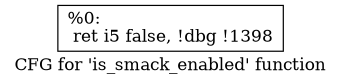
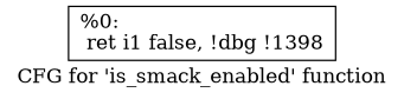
  digraph {
    label="CFG for 'is_smack_enabled' function"
    rankdir=LR
-   n1 [label="{%0:\l  ret i5 false, !dbg !1398\l}" shape=record]
+   n1 [label="{%0:\l  ret i1 false, !dbg !1398\l}" shape=record]
  }
